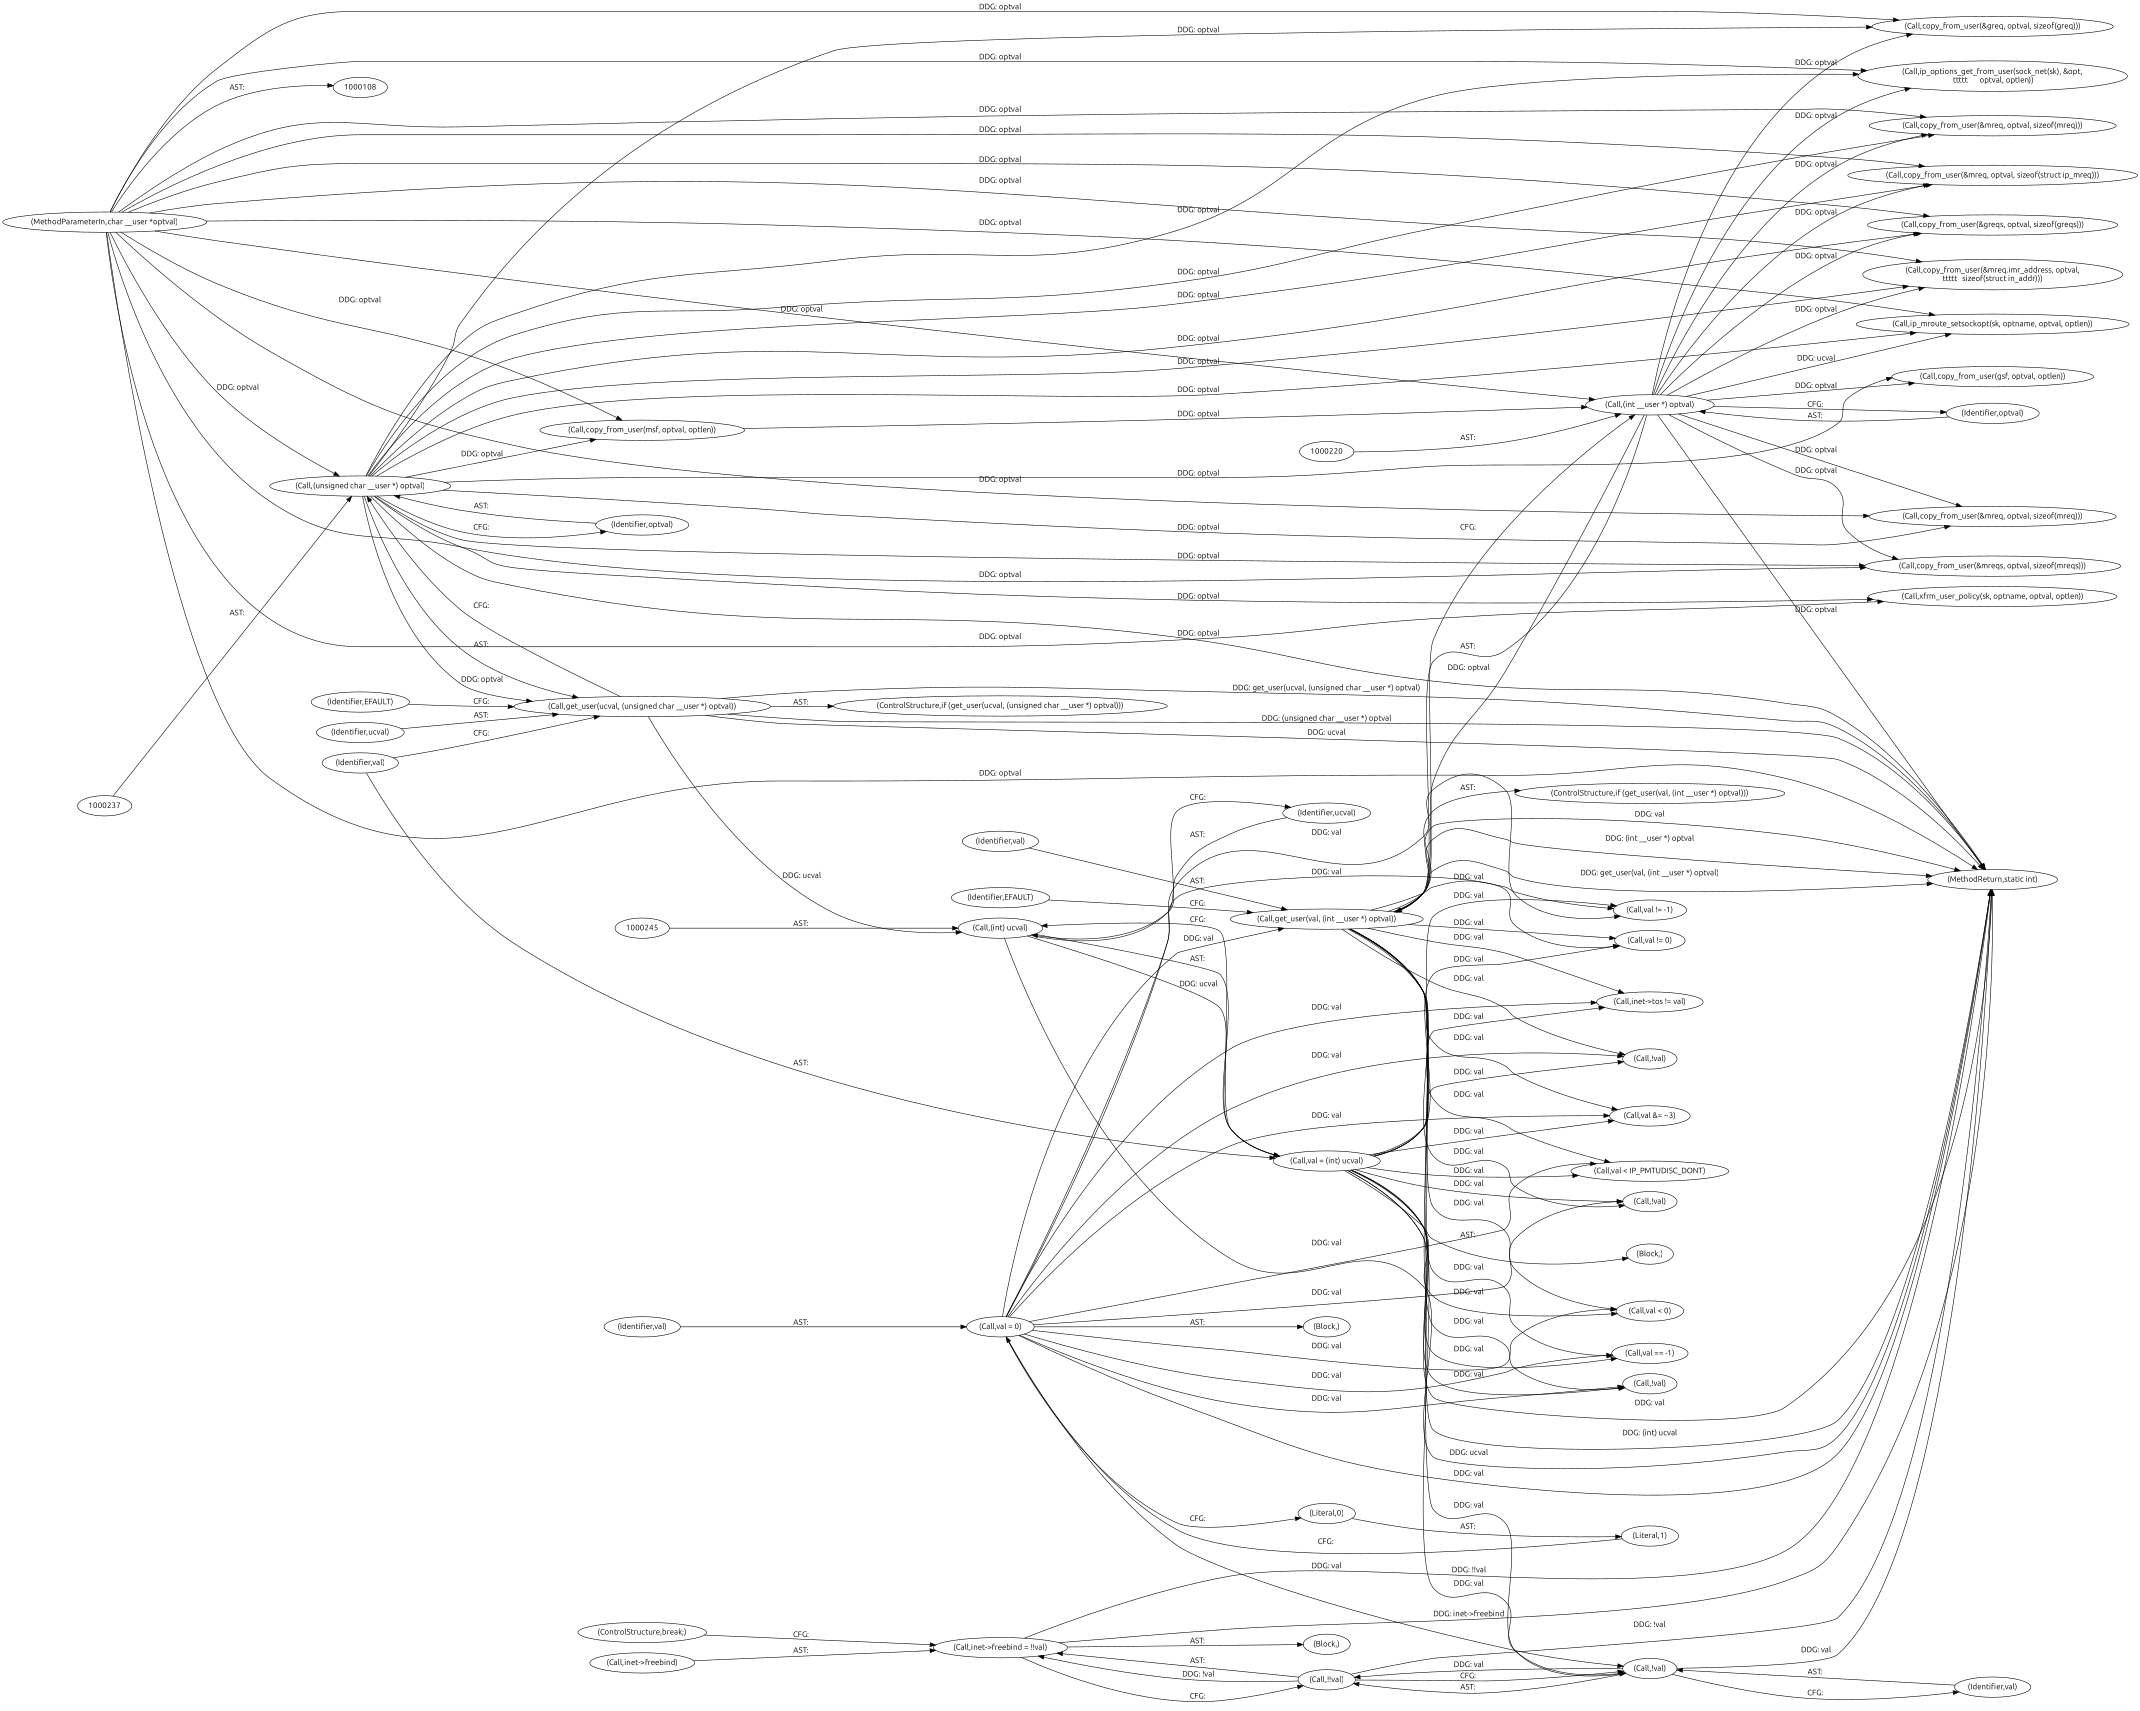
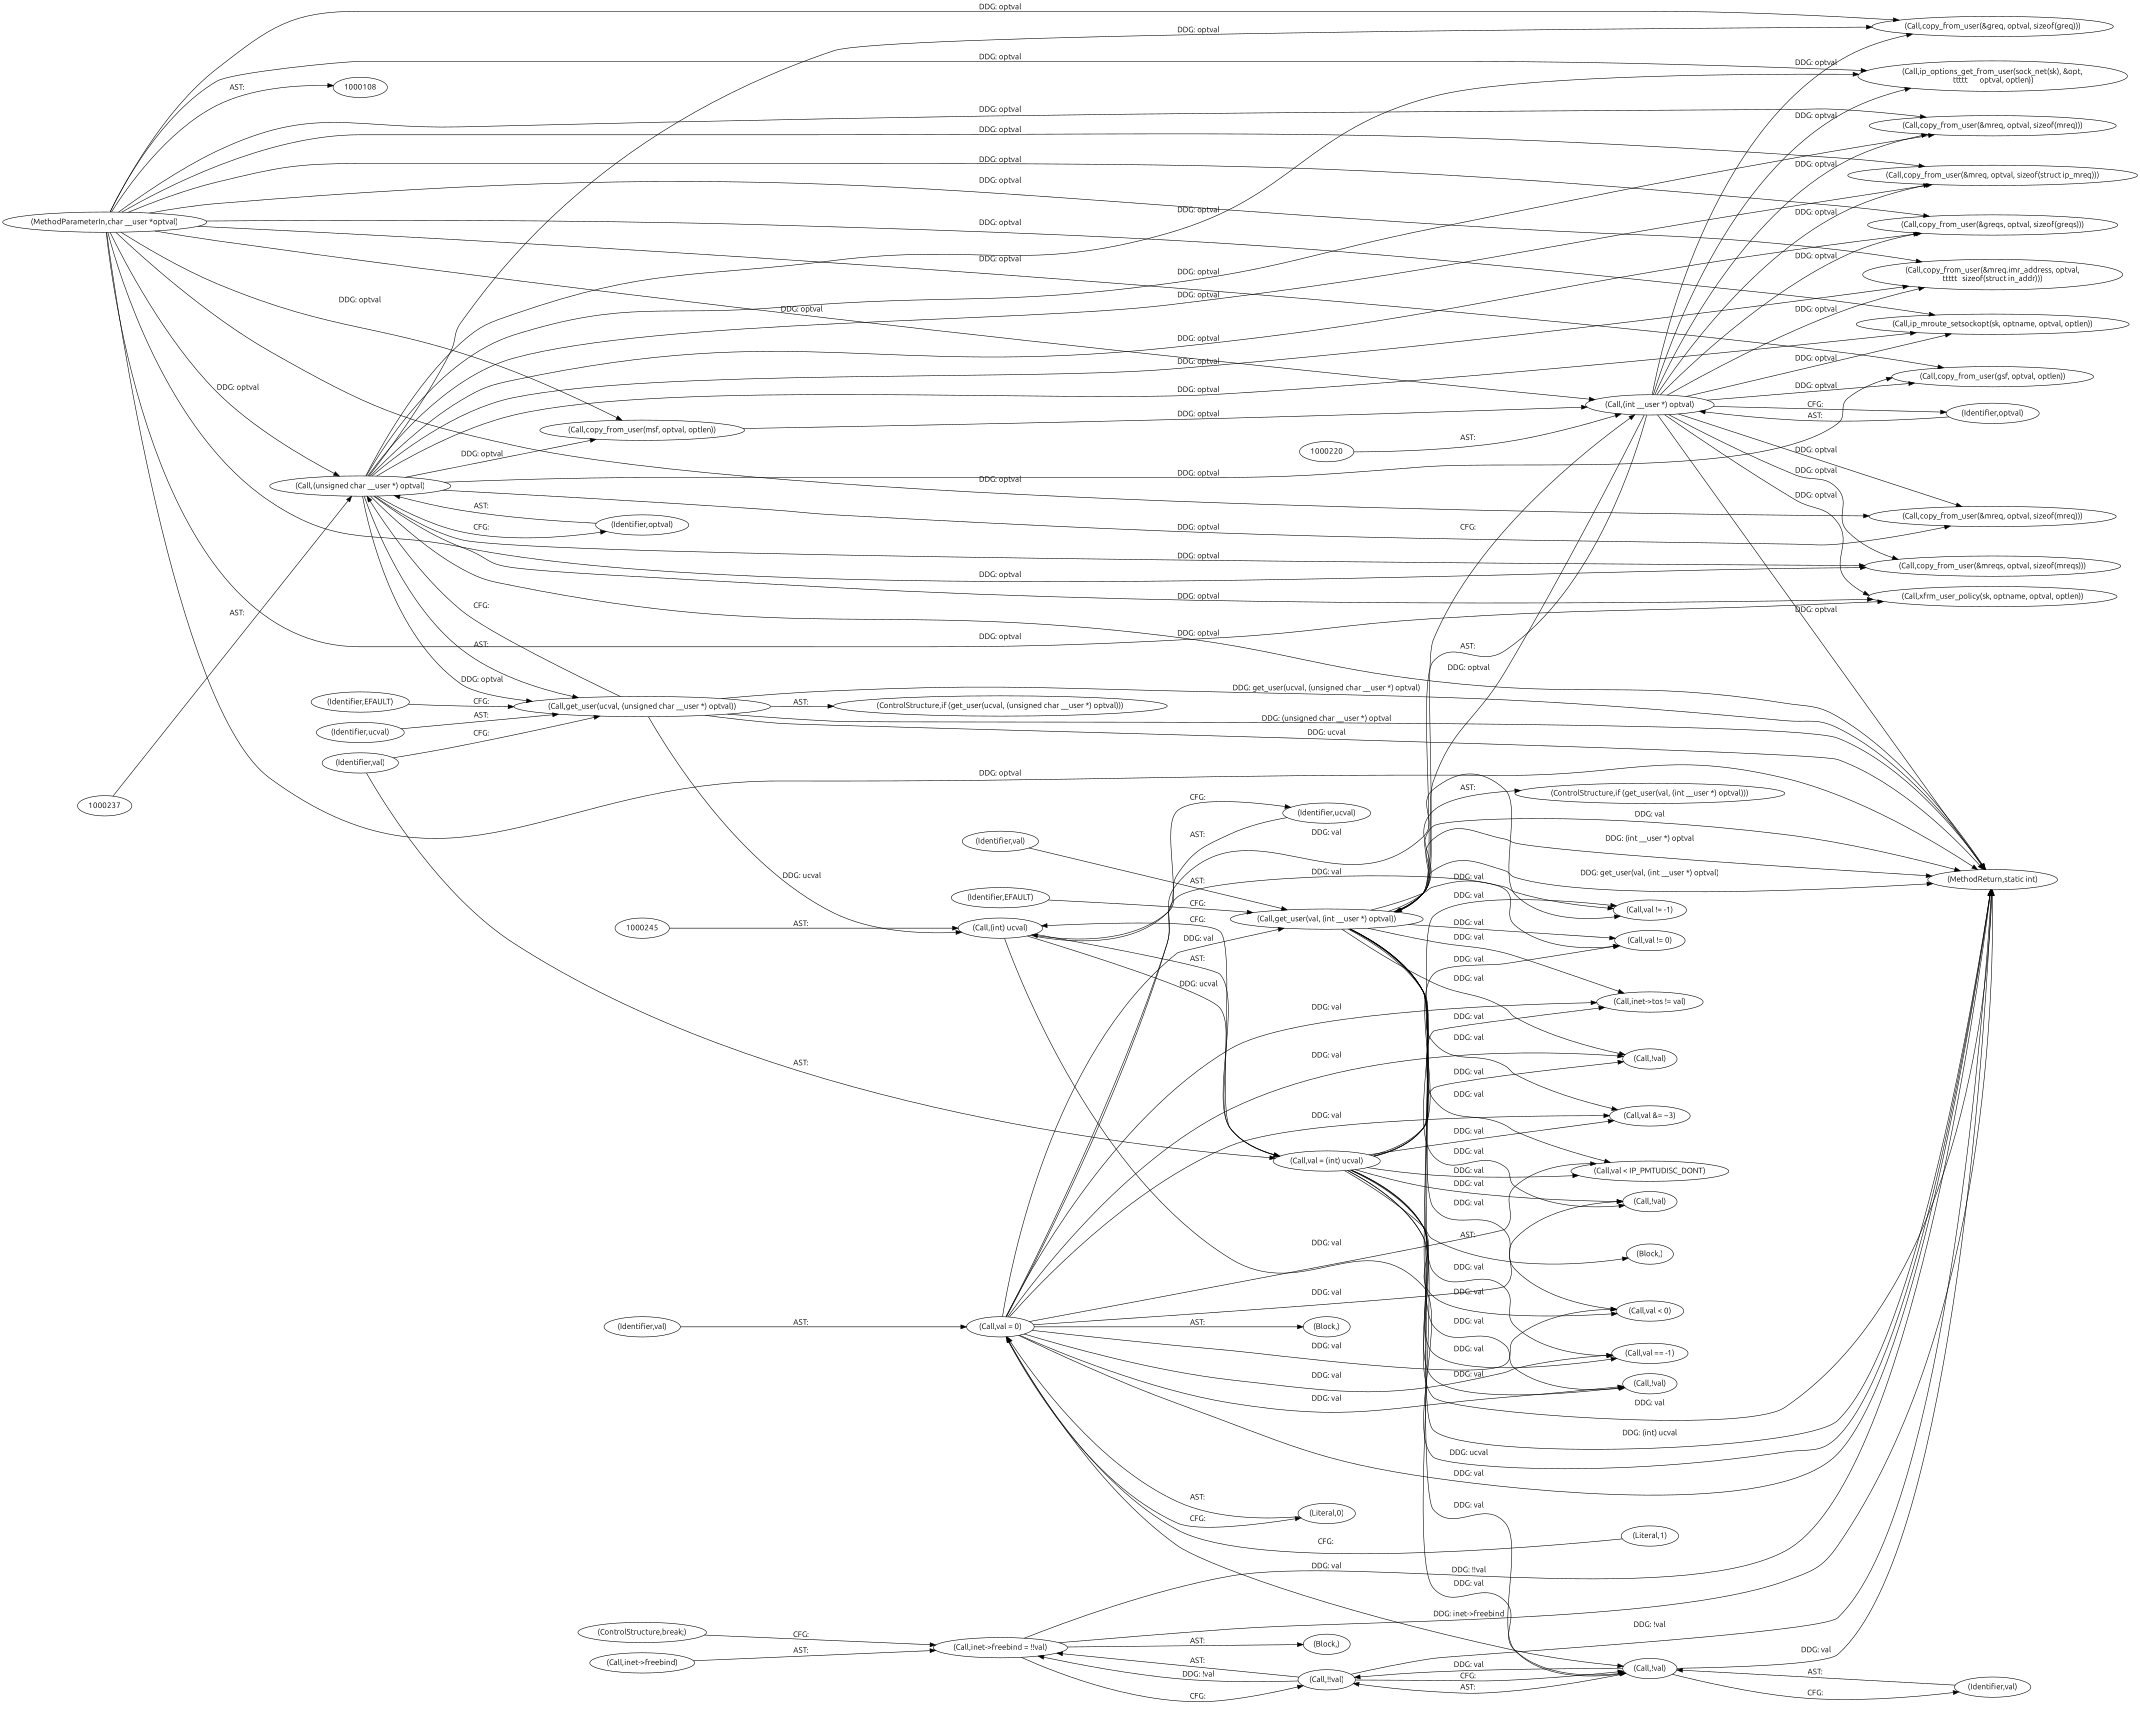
  digraph {
    fontname=Ubuntu
    rankdir=LR
    node [fontname=Ubuntu]
    edge [fontname=Ubuntu]
    n1 [label="(Call,inet->freebind = !!val)"]
    n2 [label="(Call,!!val)"]
    n3 [label="(MethodReturn,static int)"]
    n4 [label="(Block,)"]
    n5 [label="(Call,!val)"]
    n6 [label="(Identifier,val)"]
    n7 [label="(Call,get_user(val, (int __user *) optval))"]
    n8 [label="(Call,(int __user *) optval)"]
    n9 [label="(Call,val != 0)"]
    n10 [label="(Call,!val)"]
    n11 [label="(ControlStructure,if (get_user(val, (int __user *) optval)))"]
    n12 [label="(Call,val < IP_PMTUDISC_DONT)"]
    n13 [label="(Call,!val)"]
    n14 [label="(Call,inet->tos != val)"]
    n15 [label="(Call,!val)"]
    n16 [label="(Call,val == -1)"]
    n17 [label="(Call,val != -1)"]
    n18 [label="(Call,val &= ~3)"]
    n19 [label="(Call,val < 0)"]
    n20 [label="(Call,copy_from_user(&mreq, optval, sizeof(struct ip_mreq)))"]
    n21 [label="(Call,copy_from_user(&greqs, optval, sizeof(greqs)))"]
    n22 [label="(Call,copy_from_user(gsf, optval, optlen))"]
    n23 [label="(Call,copy_from_user(&mreq.imr_address, optval,\n\t\t\t\t\t   sizeof(struct in_addr)))"]
    n24 [label="(Call,ip_mroute_setsockopt(sk, optname, optval, optlen))"]
    n25 [label="(Call,copy_from_user(&mreq, optval, sizeof(mreq)))"]
    n26 [label="(Call,copy_from_user(&mreqs, optval, sizeof(mreqs)))"]
    n27 [label="(Identifier,optval)"]
    n28 [label="(Call,copy_from_user(&greq, optval, sizeof(greq)))"]
    n29 [label="(Call,ip_options_get_from_user(sock_net(sk), &opt,\n \t\t\t\t\t       optval, optlen))"]
    n30 [label="(Call,copy_from_user(&mreq, optval, sizeof(mreq)))"]
    n31 [label="(Call,xfrm_user_policy(sk, optname, optval, optlen))"]
    n32 [label="(Call,val = 0)"]
    n33 [label="(Block,)"]
    n34 [label="(Literal,0)"]
    n35 [label="(Call,copy_from_user(msf, optval, optlen))"]
    n36 [label="(MethodParameterIn,char __user *optval)"]
    n37 [label="(Call,(unsigned char __user *) optval)"]
    1000108
    n39 [label="(Call,get_user(ucval, (unsigned char __user *) optval))"]
    n40 [label="(Identifier,optval)"]
    n41 [label="(Call,val = (int) ucval)"]
    n42 [label="(Call,(int) ucval)"]
    n43 [label="(Block,)"]
    n44 [label="(Identifier,ucval)"]
    n45 [label="(ControlStructure,if (get_user(ucval, (unsigned char __user *) optval)))"]
    n46 [label="(Identifier,val)"]
    n47 [label="(Identifier,ucval)"]
    n48 [label="(Identifier,EFAULT)"]
    n49 [label="(Identifier,val)"]
    n50 [label="(ControlStructure,break;)"]
    n51 [label="(Literal,1)"]
    n52 [label="(Identifier,EFAULT)"]
    n53 [label="(Identifier,val)"]
    n54 [label="(Call,inet->freebind)"]
    1000220
    1000245
    1000237
    n1 -> n2 [label="CFG: "]
    n1 -> n3 [label="DDG: !!val"]
    n1 -> n3 [label="DDG: inet->freebind"]
    n1 -> n4 [label="AST: "]
    n2 -> n1 [label="AST: "]
    n2 -> n1 [label="DDG: !val"]
    n2 -> n3 [label="DDG: !val"]
    n2 -> n5 [label="CFG: "]
    n5 -> n2 [label="AST: "]
    n5 -> n2 [label="DDG: val"]
    n5 -> n3 [label="DDG: val"]
    n5 -> n6 [label="CFG: "]
    n6 -> n5 [label="AST: "]
    n7 -> n3 [label="DDG: (int __user *) optval"]
    n7 -> n3 [label="DDG: get_user(val, (int __user *) optval)"]
    n7 -> n3 [label="DDG: val"]
    n7 -> n5 [label="DDG: val"]
    n7 -> n8 [label="CFG: "]
    n7 -> n9 [label="DDG: val"]
    n7 -> n10 [label="DDG: val"]
    n7 -> n11 [label="AST: "]
    n7 -> n12 [label="DDG: val"]
    n7 -> n13 [label="DDG: val"]
    n7 -> n14 [label="DDG: val"]
    n7 -> n15 [label="DDG: val"]
    n7 -> n16 [label="DDG: val"]
    n7 -> n17 [label="DDG: val"]
    n7 -> n18 [label="DDG: val"]
    n7 -> n19 [label="DDG: val"]
    n8 -> n3 [label="DDG: optval"]
    n8 -> n7 [label="AST: "]
    n8 -> n7 [label="DDG: optval"]
    n8 -> n20 [label="DDG: optval"]
    n8 -> n21 [label="DDG: optval"]
    n8 -> n22 [label="DDG: optval"]
    n8 -> n23 [label="DDG: optval"]
-   n8 -> n24 [label="DDG: ucval"]
+   n8 -> n24 [label="DDG: optval"]
    n8 -> n25 [label="DDG: optval"]
    n8 -> n26 [label="DDG: optval"]
    n8 -> n27 [label="CFG: "]
    n8 -> n28 [label="DDG: optval"]
    n8 -> n29 [label="DDG: optval"]
    n8 -> n30 [label="DDG: optval"]
+   n8 -> n31 [label="DDG: optval"]
    n27 -> n8 [label="AST: "]
    n32 -> n3 [label="DDG: val"]
    n32 -> n5 [label="DDG: val"]
    n32 -> n7 [label="DDG: val"]
    n32 -> n9 [label="DDG: val"]
    n32 -> n10 [label="DDG: val"]
    n32 -> n12 [label="DDG: val"]
    n32 -> n13 [label="DDG: val"]
    n32 -> n14 [label="DDG: val"]
    n32 -> n15 [label="DDG: val"]
    n32 -> n16 [label="DDG: val"]
    n32 -> n17 [label="DDG: val"]
    n32 -> n18 [label="DDG: val"]
    n32 -> n19 [label="DDG: val"]
    n32 -> n33 [label="AST: "]
    n32 -> n34 [label="CFG: "]
-   n34 -> n51 [label="AST: "]
+   n34 -> n32 [label="AST: "]
    n35 -> n8 [label="DDG: optval"]
    n36 -> n3 [label="DDG: optval"]
    n36 -> n8 [label="DDG: optval"]
    n36 -> n20 [label="DDG: optval"]
    n36 -> n21 [label="DDG: optval"]
+   n36 -> n22 [label="DDG: optval"]
    n36 -> n23 [label="DDG: optval"]
    n36 -> n24 [label="DDG: optval"]
    n36 -> n25 [label="DDG: optval"]
    n36 -> n26 [label="DDG: optval"]
    n36 -> n28 [label="DDG: optval"]
    n36 -> n29 [label="DDG: optval"]
    n36 -> n30 [label="DDG: optval"]
    n36 -> n31 [label="DDG: optval"]
    n36 -> n35 [label="DDG: optval"]
    n36 -> n37 [label="DDG: optval"]
    n36 -> 1000108 [label="AST: "]
    n37 -> n3 [label="DDG: optval"]
    n37 -> n20 [label="DDG: optval"]
    n37 -> n21 [label="DDG: optval"]
    n37 -> n22 [label="DDG: optval"]
    n37 -> n23 [label="DDG: optval"]
    n37 -> n24 [label="DDG: optval"]
    n37 -> n25 [label="DDG: optval"]
    n37 -> n26 [label="DDG: optval"]
    n37 -> n28 [label="DDG: optval"]
    n37 -> n29 [label="DDG: optval"]
    n37 -> n30 [label="DDG: optval"]
    n37 -> n31 [label="DDG: optval"]
    n37 -> n35 [label="DDG: optval"]
    n37 -> n39 [label="AST: "]
    n37 -> n39 [label="DDG: optval"]
    n37 -> n40 [label="CFG: "]
    n39 -> n3 [label="DDG: (unsigned char __user *) optval"]
    n39 -> n3 [label="DDG: ucval"]
    n39 -> n3 [label="DDG: get_user(ucval, (unsigned char __user *) optval)"]
    n39 -> n37 [label="CFG: "]
    n39 -> n42 [label="DDG: ucval"]
    n39 -> n45 [label="AST: "]
    n40 -> n37 [label="AST: "]
    n41 -> n3 [label="DDG: (int) ucval"]
    n41 -> n3 [label="DDG: val"]
    n41 -> n5 [label="DDG: val"]
    n41 -> n9 [label="DDG: val"]
    n41 -> n10 [label="DDG: val"]
    n41 -> n12 [label="DDG: val"]
    n41 -> n13 [label="DDG: val"]
    n41 -> n14 [label="DDG: val"]
    n41 -> n15 [label="DDG: val"]
    n41 -> n16 [label="DDG: val"]
    n41 -> n17 [label="DDG: val"]
    n41 -> n18 [label="DDG: val"]
    n41 -> n19 [label="DDG: val"]
    n41 -> n42 [label="CFG: "]
    n41 -> n43 [label="AST: "]
    n42 -> n3 [label="DDG: ucval"]
    n42 -> n41 [label="AST: "]
    n42 -> n41 [label="DDG: ucval"]
    n42 -> n44 [label="CFG: "]
    n44 -> n42 [label="AST: "]
    n46 -> n32 [label="AST: "]
    n47 -> n39 [label="AST: "]
    n48 -> n39 [label="CFG: "]
    n49 -> n39 [label="CFG: "]
    n49 -> n41 [label="AST: "]
    n50 -> n1 [label="CFG: "]
    n51 -> n32 [label="CFG: "]
    n52 -> n7 [label="CFG: "]
    n53 -> n7 [label="AST: "]
    n54 -> n1 [label="AST: "]
    1000220 -> n8 [label="AST: "]
    1000245 -> n42 [label="AST: "]
    1000237 -> n37 [label="AST: "]
  }
